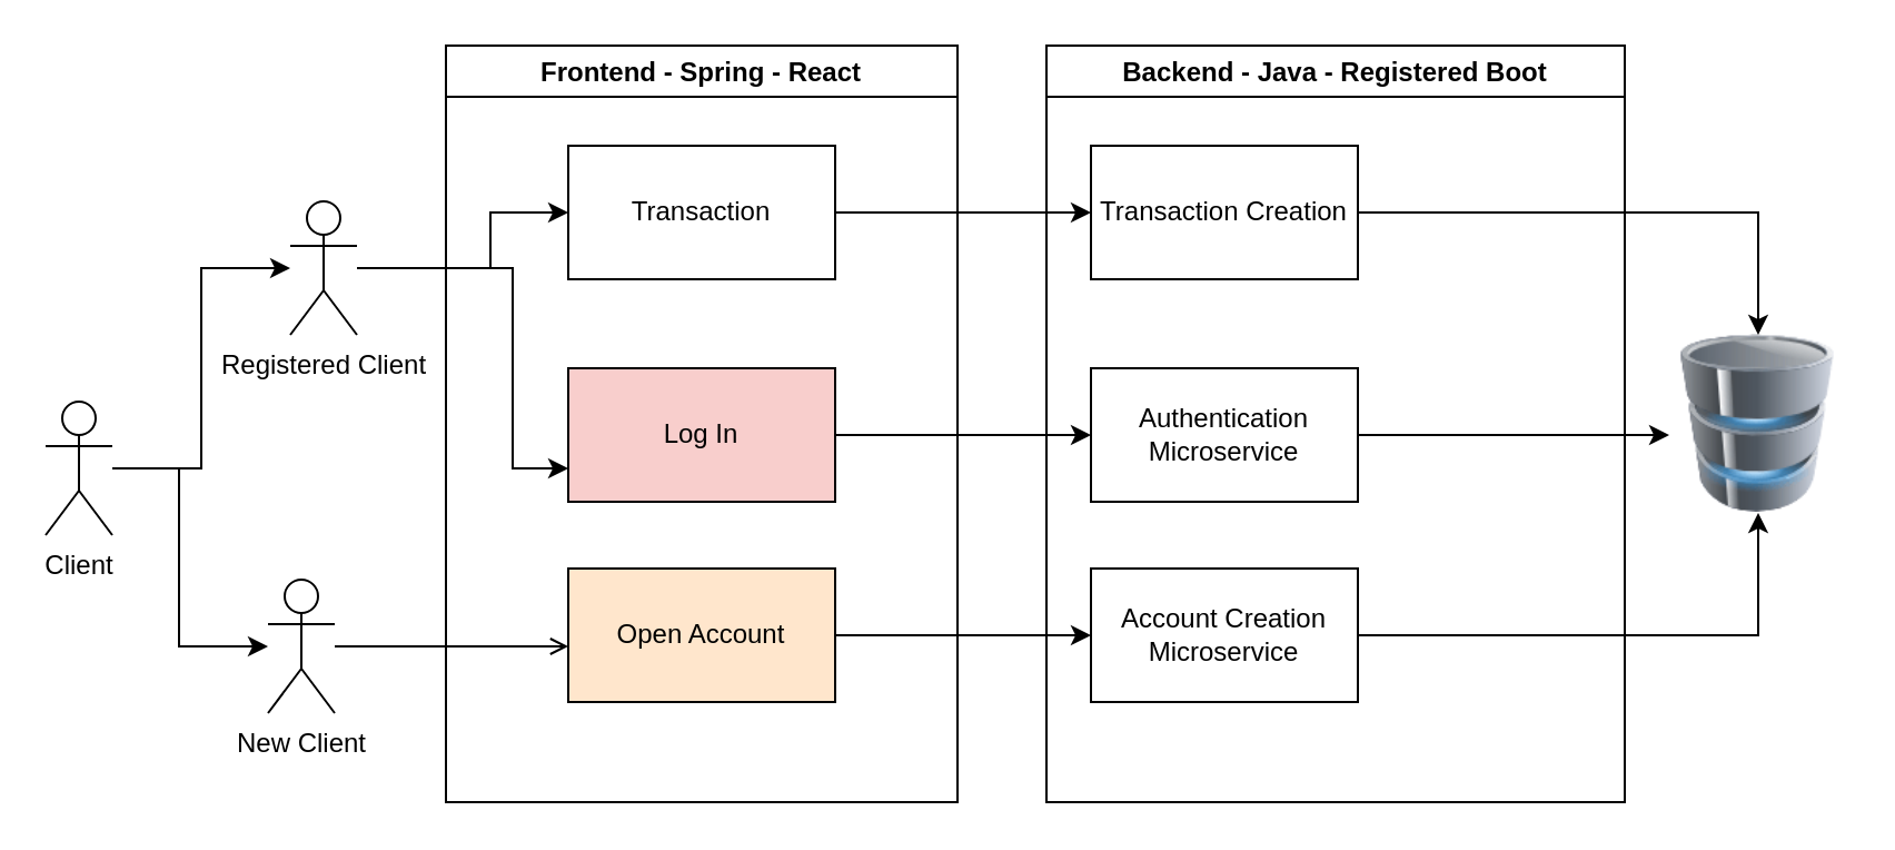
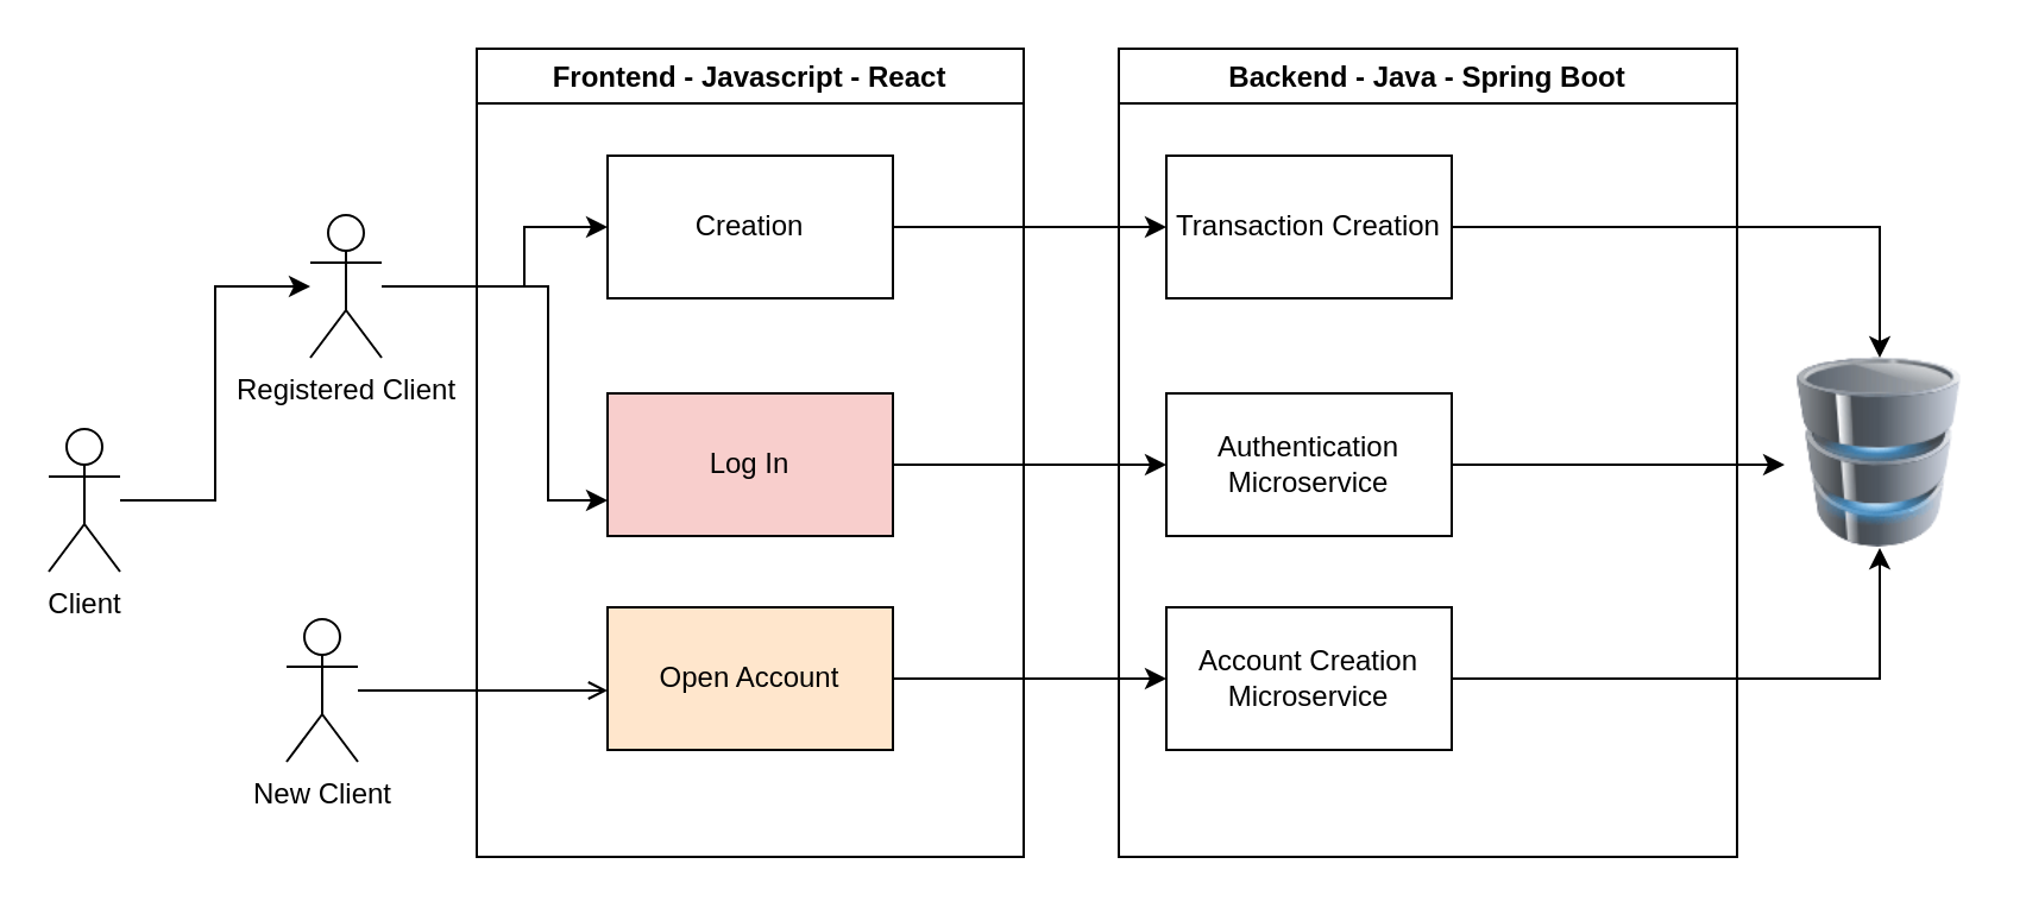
  <mxCell id="0" />
  <mxCell id="1" parent="0" />
  <mxCell id="2" style="edgeStyle=orthogonalEdgeStyle;rounded=0;orthogonalLoop=1;jettySize=auto;html=1;" edge="1" parent="1" source="4"><mxGeometry relative="1" as="geometry"><mxPoint x="130" y="120" as="targetPoint" /><Array as="points"><mxPoint x="90" y="210" /><mxPoint x="90" y="120" /></Array></mxGeometry></mxCell>
- <mxCell id="3" style="edgeStyle=orthogonalEdgeStyle;rounded=0;orthogonalLoop=1;jettySize=auto;html=1;" edge="1" parent="1" source="4" target="9"><mxGeometry relative="1" as="geometry"><Array as="points"><mxPoint x="80" y="210" /><mxPoint x="80" y="290" /></Array></mxGeometry></mxCell>
  <mxCell id="4" value="Client" style="shape=umlActor;verticalLabelPosition=bottom;verticalAlign=top;html=1;outlineConnect=0;" vertex="1" parent="1"><mxGeometry x="20" y="180" width="30" height="60" as="geometry" /></mxCell>
  <mxCell id="5" style="edgeStyle=orthogonalEdgeStyle;rounded=0;orthogonalLoop=1;jettySize=auto;html=1;" edge="1" parent="1" source="7" target="13"><mxGeometry relative="1" as="geometry"><Array as="points"><mxPoint x="220" y="120" /><mxPoint x="220" y="95" /></Array></mxGeometry></mxCell>
  <mxCell id="6" style="edgeStyle=orthogonalEdgeStyle;rounded=0;orthogonalLoop=1;jettySize=auto;html=1;" edge="1" parent="1" source="7" target="12"><mxGeometry relative="1" as="geometry"><Array as="points"><mxPoint x="230" y="120" /><mxPoint x="230" y="210" /></Array></mxGeometry></mxCell>
  <mxCell id="7" value="Registered Client" style="shape=umlActor;verticalLabelPosition=bottom;verticalAlign=top;html=1;outlineConnect=0;" vertex="1" parent="1"><mxGeometry x="130" y="90" width="30" height="60" as="geometry" /></mxCell>
  <mxCell id="8" style="edgeStyle=orthogonalEdgeStyle;rounded=0;orthogonalLoop=1;jettySize=auto;html=1;endArrow=open;" edge="1" parent="1" source="9" target="11"><mxGeometry relative="1" as="geometry"><Array as="points"><mxPoint x="230" y="290" /><mxPoint x="230" y="290" /></Array></mxGeometry></mxCell>
  <mxCell id="9" value="New Client" style="shape=umlActor;verticalLabelPosition=bottom;verticalAlign=top;html=1;outlineConnect=0;" vertex="1" parent="1"><mxGeometry x="120" y="260" width="30" height="60" as="geometry" /></mxCell>
- <mxCell id="10" value="Frontend - Spring - React" style="swimlane;" vertex="1" parent="1"><mxGeometry x="200" y="20" width="230" height="340" as="geometry" /></mxCell>
+ <mxCell id="10" value="Frontend - Javascript - React" style="swimlane;" vertex="1" parent="1"><mxGeometry x="200" y="20" width="230" height="340" as="geometry" /></mxCell>
  <mxCell id="11" value="Open Account" style="rounded=0;whiteSpace=wrap;html=1;fillColor=#ffe6cc;" vertex="1" parent="10"><mxGeometry x="55" y="235" width="120" height="60" as="geometry" /></mxCell>
  <mxCell id="12" value="Log In" style="rounded=0;whiteSpace=wrap;html=1;fillColor=#f8cecc;" vertex="1" parent="10"><mxGeometry x="55" y="145" width="120" height="60" as="geometry" /></mxCell>
- <mxCell id="13" value="Transaction" style="rounded=0;whiteSpace=wrap;html=1;" vertex="1" parent="10"><mxGeometry x="55" y="45" width="120" height="60" as="geometry" /></mxCell>
- <mxCell id="14" value="Backend - Java - Registered Boot" style="swimlane;" vertex="1" parent="1"><mxGeometry x="470" y="20" width="260" height="340" as="geometry" /></mxCell>
+ <mxCell id="13" value="Creation" style="rounded=0;whiteSpace=wrap;html=1;" vertex="1" parent="10"><mxGeometry x="55" y="45" width="120" height="60" as="geometry" /></mxCell>
+ <mxCell id="14" value="Backend - Java - Spring Boot" style="swimlane;" vertex="1" parent="1"><mxGeometry x="470" y="20" width="260" height="340" as="geometry" /></mxCell>
  <mxCell id="15" value="Transaction Creation" style="rounded=0;whiteSpace=wrap;html=1;" vertex="1" parent="14"><mxGeometry x="20" y="45" width="120" height="60" as="geometry" /></mxCell>
  <mxCell id="16" value="Authentication Microservice" style="rounded=0;whiteSpace=wrap;html=1;" vertex="1" parent="14"><mxGeometry x="20" y="145" width="120" height="60" as="geometry" /></mxCell>
  <mxCell id="17" value="Account Creation Microservice" style="rounded=0;whiteSpace=wrap;html=1;" vertex="1" parent="14"><mxGeometry x="20" y="235" width="120" height="60" as="geometry" /></mxCell>
  <mxCell id="18" value="" style="image;html=1;image=img/lib/clip_art/computers/Database_128x128.png" vertex="1" parent="1"><mxGeometry x="750" y="150" width="80" height="80" as="geometry" /></mxCell>
  <mxCell id="19" style="edgeStyle=orthogonalEdgeStyle;rounded=0;orthogonalLoop=1;jettySize=auto;html=1;entryX=0;entryY=0.5;entryDx=0;entryDy=0;" edge="1" parent="1" source="13" target="15"><mxGeometry relative="1" as="geometry" /></mxCell>
  <mxCell id="20" style="edgeStyle=orthogonalEdgeStyle;rounded=0;orthogonalLoop=1;jettySize=auto;html=1;" edge="1" parent="1" source="16" target="18"><mxGeometry relative="1" as="geometry"><Array as="points"><mxPoint x="720" y="195" /><mxPoint x="720" y="195" /></Array></mxGeometry></mxCell>
  <mxCell id="21" style="edgeStyle=orthogonalEdgeStyle;rounded=0;orthogonalLoop=1;jettySize=auto;html=1;" edge="1" parent="1" source="15" target="18"><mxGeometry relative="1" as="geometry" /></mxCell>
  <mxCell id="22" style="edgeStyle=orthogonalEdgeStyle;rounded=0;orthogonalLoop=1;jettySize=auto;html=1;entryX=0.5;entryY=1;entryDx=0;entryDy=0;" edge="1" parent="1" source="17" target="18"><mxGeometry relative="1" as="geometry" /></mxCell>
  <mxCell id="23" style="edgeStyle=orthogonalEdgeStyle;rounded=0;orthogonalLoop=1;jettySize=auto;html=1;" edge="1" parent="1" source="11" target="17"><mxGeometry relative="1" as="geometry" /></mxCell>
  <mxCell id="24" style="edgeStyle=orthogonalEdgeStyle;rounded=0;orthogonalLoop=1;jettySize=auto;html=1;" edge="1" parent="1" source="12" target="16"><mxGeometry relative="1" as="geometry" /></mxCell>
